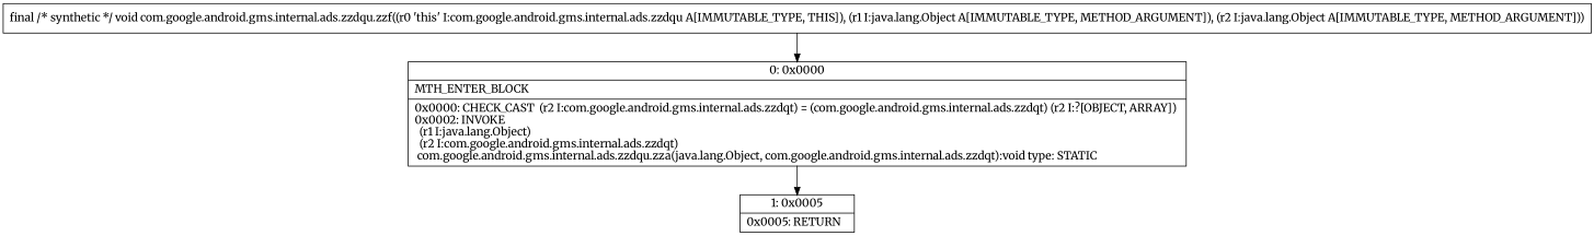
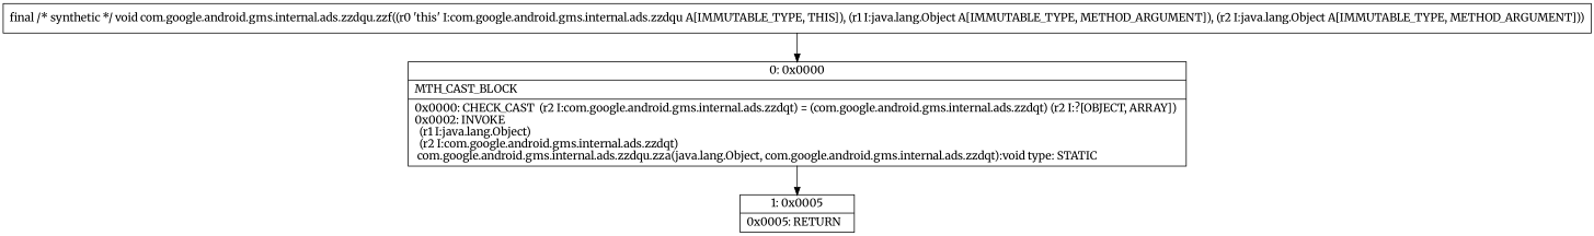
  digraph {
    fontname=Merriweather
    node [shape=record fontname=Merriweather]
    edge [fontname=Merriweather]
-   n1 [label="{0\:\ 0x0000|MTH_ENTER_BLOCK\l|0x0000: CHECK_CAST  (r2 I:com.google.android.gms.internal.ads.zzdqt) = (com.google.android.gms.internal.ads.zzdqt) (r2 I:?[OBJECT, ARRAY]) \l0x0002: INVOKE  \l  (r1 I:java.lang.Object)\l  (r2 I:com.google.android.gms.internal.ads.zzdqt)\l com.google.android.gms.internal.ads.zzdqu.zza(java.lang.Object, com.google.android.gms.internal.ads.zzdqt):void type: STATIC \l}"]
+   n1 [label="{0\:\ 0x0000|MTH_CAST_BLOCK\l|0x0000: CHECK_CAST  (r2 I:com.google.android.gms.internal.ads.zzdqt) = (com.google.android.gms.internal.ads.zzdqt) (r2 I:?[OBJECT, ARRAY]) \l0x0002: INVOKE  \l  (r1 I:java.lang.Object)\l  (r2 I:com.google.android.gms.internal.ads.zzdqt)\l com.google.android.gms.internal.ads.zzdqu.zza(java.lang.Object, com.google.android.gms.internal.ads.zzdqt):void type: STATIC \l}"]
    n2 [label="{1\:\ 0x0005|0x0005: RETURN   \l}"]
    n3 [label="{final \/* synthetic *\/ void com.google.android.gms.internal.ads.zzdqu.zzf((r0 'this' I:com.google.android.gms.internal.ads.zzdqu A[IMMUTABLE_TYPE, THIS]), (r1 I:java.lang.Object A[IMMUTABLE_TYPE, METHOD_ARGUMENT]), (r2 I:java.lang.Object A[IMMUTABLE_TYPE, METHOD_ARGUMENT])) }"]
    n1 -> n2
    n3 -> n1
  }
